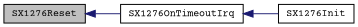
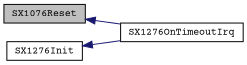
  digraph {
    fontname="Courier Prime"
    rankdir=LR
    node [color=black fillcolor=white fontname="Courier Prime" fontsize=10 shape=record style=filled]
    edge [color=midnightblue dir=back fontname="Courier Prime" fontsize=10 labelfontname=Helvetica labelfontsize=10 style=solid]
-   n1 [fillcolor=grey75 fontcolor=black height=0.2 label=SX1276Reset width=0.4]
+   n1 [fillcolor=grey75 fontcolor=black height=0.2 label=SX1076Reset width=0.4]
    n2 [height=0.2 label=SX1276OnTimeoutIrq width=0.4]
    n3 [height=0.2 label=SX1276Init width=0.4]
    n1 -> n2
-   n2 -> n3
+   n3 -> n2
  }
